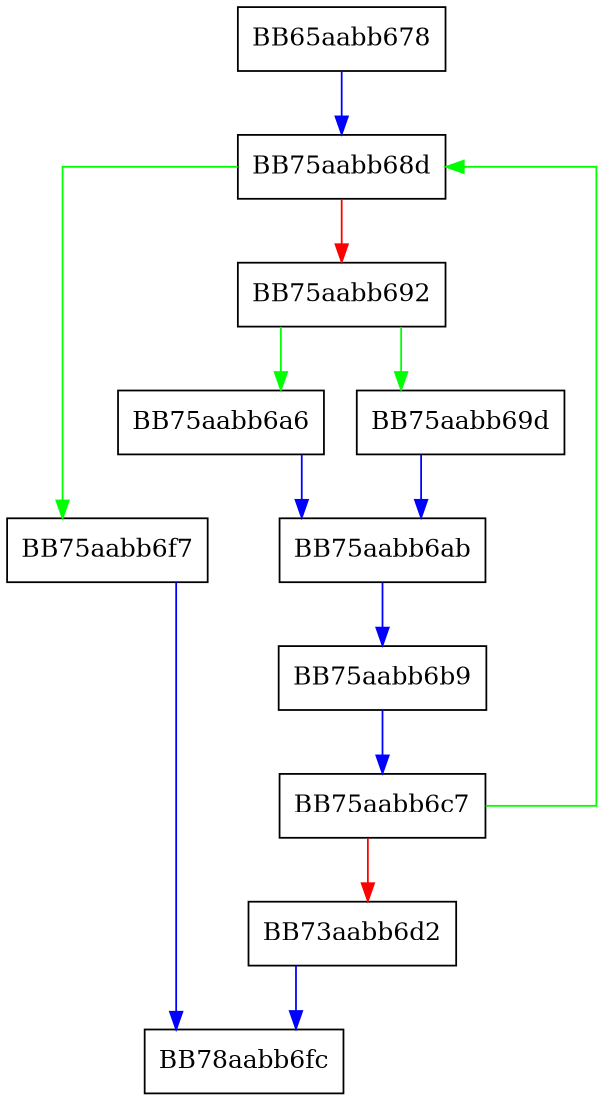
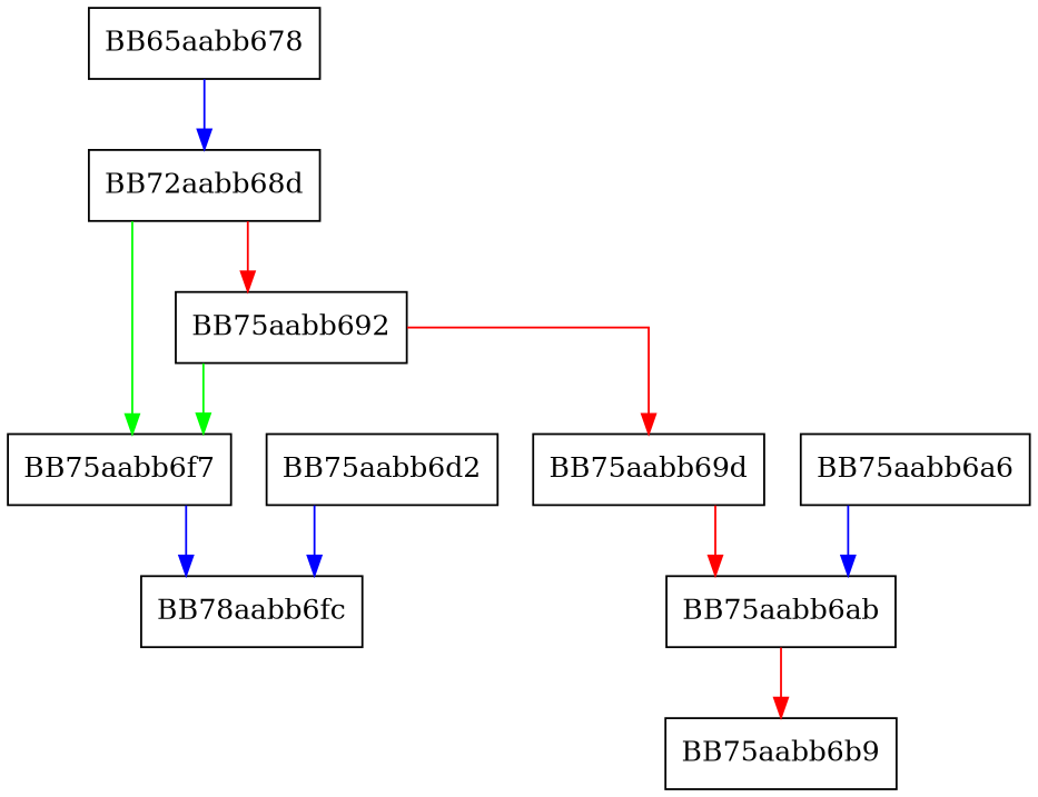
  digraph {
    splines=ortho
    node [shape=box]
    edge [color=blue]
    n1 [label=BB65aabb678]
-   BB75aabb68d
+   BB75aabb68d [label=BB72aabb68d]
    BB75aabb6f7
    BB75aabb692
    n5 [label=BB78aabb6fc]
    BB75aabb6a6
    BB75aabb69d
    BB75aabb6ab
    BB75aabb6b9
-   BB75aabb6c7
-   BB75aabb6d2 [label=BB73aabb6d2]
+   BB75aabb6d2
    n1 -> BB75aabb68d
    BB75aabb68d -> BB75aabb6f7 [color=green]
    BB75aabb68d -> BB75aabb692 [color=red]
    BB75aabb6f7 -> n5
-   BB75aabb692 -> BB75aabb6a6 [color=green]
-   BB75aabb692 -> BB75aabb69d [color=green]
+   BB75aabb692 -> BB75aabb6f7 [color=green]
+   BB75aabb692 -> BB75aabb69d [color=red]
    BB75aabb6a6 -> BB75aabb6ab
-   BB75aabb69d -> BB75aabb6ab
-   BB75aabb6ab -> BB75aabb6b9
-   BB75aabb6b9 -> BB75aabb6c7
-   BB75aabb6c7 -> BB75aabb68d [color=green]
-   BB75aabb6c7 -> BB75aabb6d2 [color=red]
+   BB75aabb69d -> BB75aabb6ab [color=red]
+   BB75aabb6ab -> BB75aabb6b9 [color=red]
    BB75aabb6d2 -> n5
  }
